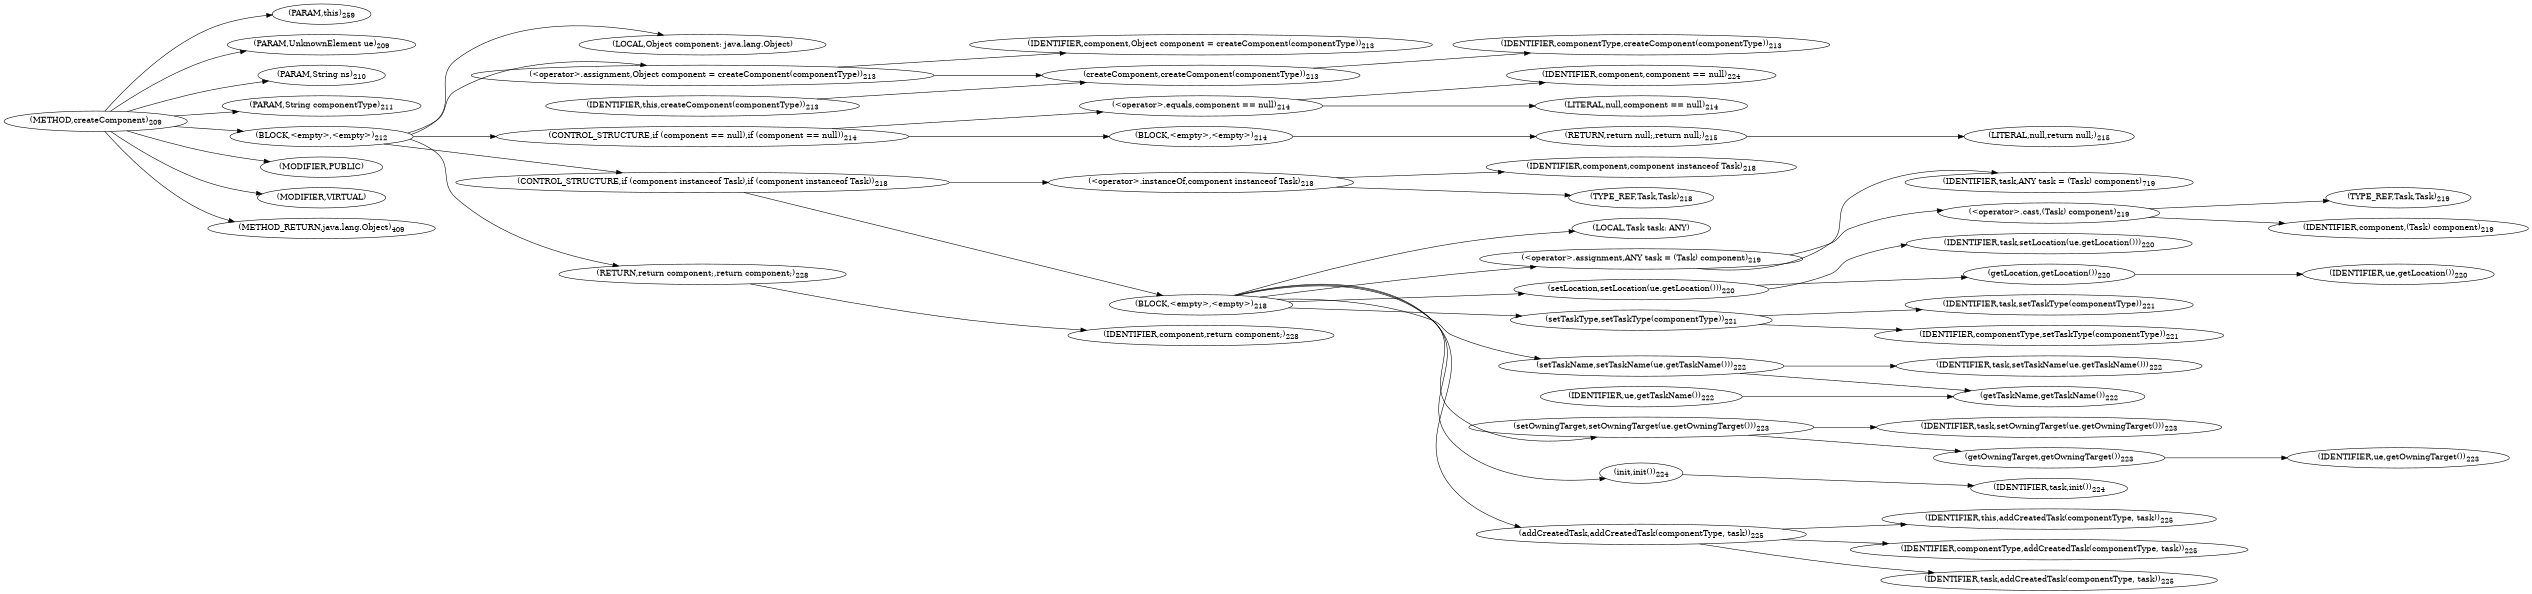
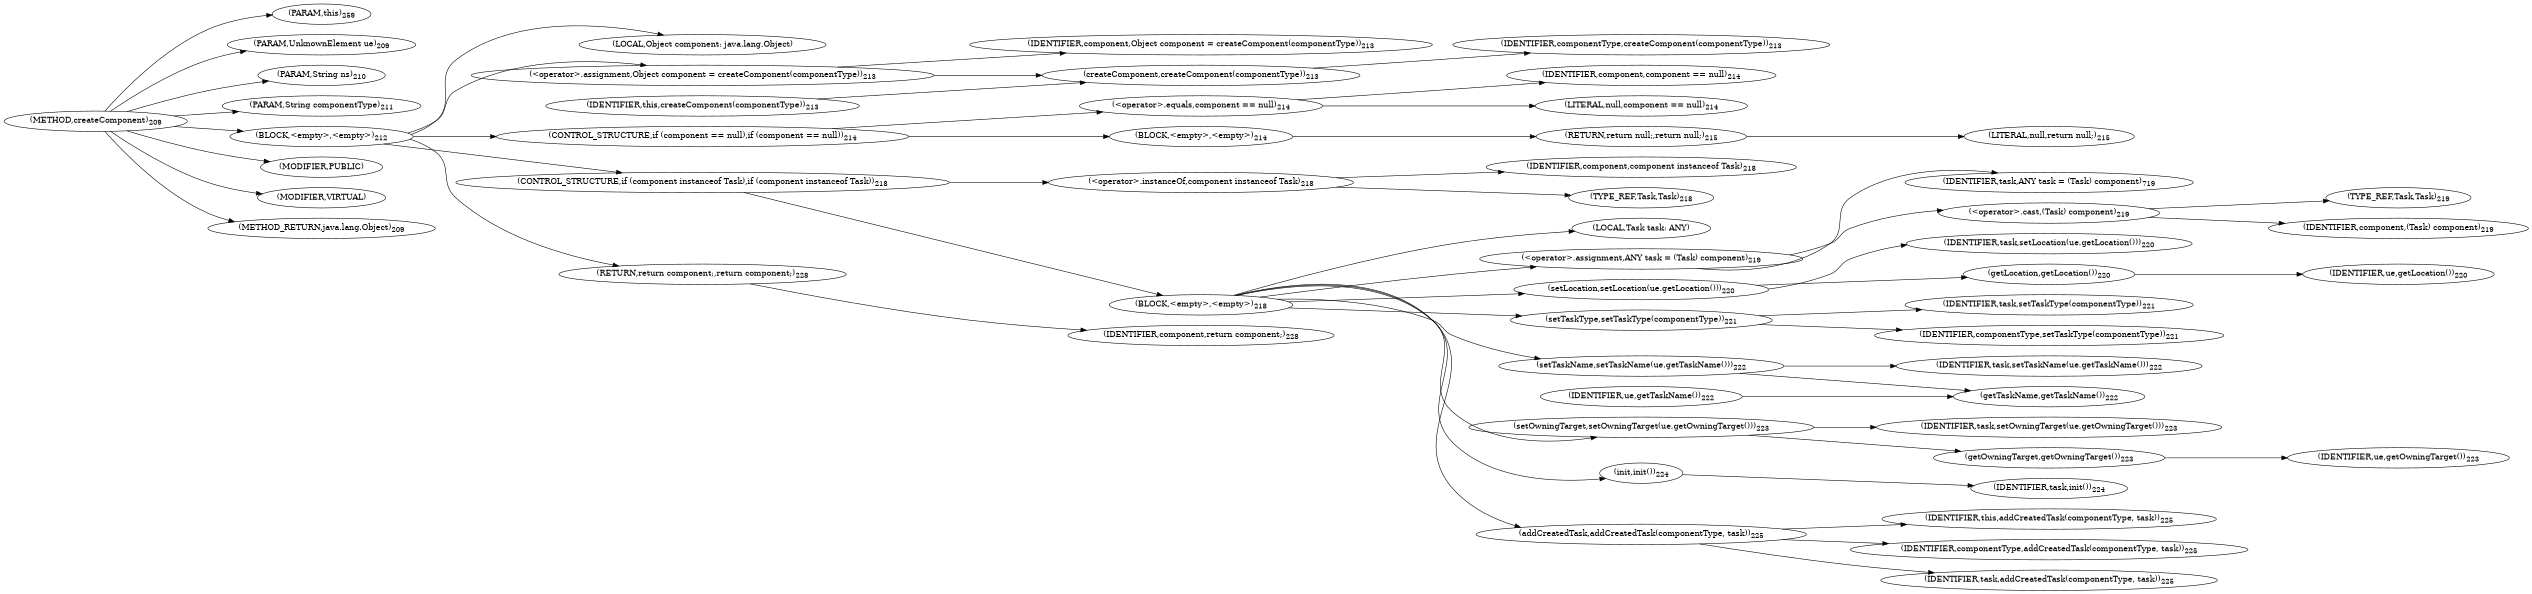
  digraph {
    rankdir=LR
    n1 [label=<(METHOD,createComponent)<SUB>209</SUB>>]
    n2 [label=<(PARAM,this)<SUB>259</SUB>>]
    n3 [label=<(PARAM,UnknownElement ue)<SUB>209</SUB>>]
    n4 [label=<(PARAM,String ns)<SUB>210</SUB>>]
    n5 [label=<(PARAM,String componentType)<SUB>211</SUB>>]
    n6 [label=<(BLOCK,&lt;empty&gt;,&lt;empty&gt;)<SUB>212</SUB>>]
    n7 [label=<(MODIFIER,PUBLIC)>]
    n8 [label=<(MODIFIER,VIRTUAL)>]
-   n9 [label=<(METHOD_RETURN,java.lang.Object)<SUB>409</SUB>>]
+   n9 [label=<(METHOD_RETURN,java.lang.Object)<SUB>209</SUB>>]
    n10 [label=<(LOCAL,Object component: java.lang.Object)>]
    n11 [label=<(&lt;operator&gt;.assignment,Object component = createComponent(componentType))<SUB>213</SUB>>]
    n12 [label=<(CONTROL_STRUCTURE,if (component == null),if (component == null))<SUB>214</SUB>>]
    n13 [label=<(CONTROL_STRUCTURE,if (component instanceof Task),if (component instanceof Task))<SUB>218</SUB>>]
    n14 [label=<(RETURN,return component;,return component;)<SUB>228</SUB>>]
    n15 [label=<(IDENTIFIER,component,Object component = createComponent(componentType))<SUB>213</SUB>>]
    n16 [label=<(createComponent,createComponent(componentType))<SUB>213</SUB>>]
    n17 [label=<(&lt;operator&gt;.equals,component == null)<SUB>214</SUB>>]
    n18 [label=<(BLOCK,&lt;empty&gt;,&lt;empty&gt;)<SUB>214</SUB>>]
    n19 [label=<(&lt;operator&gt;.instanceOf,component instanceof Task)<SUB>218</SUB>>]
    n20 [label=<(BLOCK,&lt;empty&gt;,&lt;empty&gt;)<SUB>218</SUB>>]
    n21 [label=<(IDENTIFIER,component,return component;)<SUB>228</SUB>>]
    n22 [label=<(IDENTIFIER,componentType,createComponent(componentType))<SUB>213</SUB>>]
    n23 [label=<(IDENTIFIER,this,createComponent(componentType))<SUB>213</SUB>>]
-   n24 [label=<(IDENTIFIER,component,component == null)<SUB>224</SUB>>]
+   n24 [label=<(IDENTIFIER,component,component == null)<SUB>214</SUB>>]
    n25 [label=<(LITERAL,null,component == null)<SUB>214</SUB>>]
    n26 [label=<(RETURN,return null;,return null;)<SUB>215</SUB>>]
    n27 [label=<(LITERAL,null,return null;)<SUB>215</SUB>>]
    n28 [label=<(IDENTIFIER,component,component instanceof Task)<SUB>218</SUB>>]
    n29 [label=<(TYPE_REF,Task,Task)<SUB>218</SUB>>]
    n30 [label=<(LOCAL,Task task: ANY)>]
    n31 [label=<(&lt;operator&gt;.assignment,ANY task = (Task) component)<SUB>219</SUB>>]
    n32 [label=<(setLocation,setLocation(ue.getLocation()))<SUB>220</SUB>>]
    n33 [label=<(setTaskType,setTaskType(componentType))<SUB>221</SUB>>]
    n34 [label=<(setTaskName,setTaskName(ue.getTaskName()))<SUB>222</SUB>>]
    n35 [label=<(setOwningTarget,setOwningTarget(ue.getOwningTarget()))<SUB>223</SUB>>]
    n36 [label=<(init,init())<SUB>224</SUB>>]
    n37 [label=<(addCreatedTask,addCreatedTask(componentType, task))<SUB>225</SUB>>]
    n38 [label=<(IDENTIFIER,task,ANY task = (Task) component)<SUB>719</SUB>>]
    n39 [label=<(&lt;operator&gt;.cast,(Task) component)<SUB>219</SUB>>]
    n40 [label=<(IDENTIFIER,task,setLocation(ue.getLocation()))<SUB>220</SUB>>]
    n41 [label=<(getLocation,getLocation())<SUB>220</SUB>>]
    n42 [label=<(IDENTIFIER,task,setTaskType(componentType))<SUB>221</SUB>>]
    n43 [label=<(IDENTIFIER,componentType,setTaskType(componentType))<SUB>221</SUB>>]
    n44 [label=<(IDENTIFIER,task,setTaskName(ue.getTaskName()))<SUB>222</SUB>>]
    n45 [label=<(getTaskName,getTaskName())<SUB>222</SUB>>]
    n46 [label=<(IDENTIFIER,task,setOwningTarget(ue.getOwningTarget()))<SUB>223</SUB>>]
    n47 [label=<(getOwningTarget,getOwningTarget())<SUB>223</SUB>>]
    n48 [label=<(IDENTIFIER,task,init())<SUB>224</SUB>>]
    n49 [label=<(IDENTIFIER,this,addCreatedTask(componentType, task))<SUB>225</SUB>>]
    n50 [label=<(IDENTIFIER,componentType,addCreatedTask(componentType, task))<SUB>225</SUB>>]
    n51 [label=<(IDENTIFIER,task,addCreatedTask(componentType, task))<SUB>225</SUB>>]
    n52 [label=<(TYPE_REF,Task,Task)<SUB>219</SUB>>]
    n53 [label=<(IDENTIFIER,component,(Task) component)<SUB>219</SUB>>]
    n54 [label=<(IDENTIFIER,ue,getLocation())<SUB>220</SUB>>]
    n55 [label=<(IDENTIFIER,ue,getTaskName())<SUB>222</SUB>>]
    n56 [label=<(IDENTIFIER,ue,getOwningTarget())<SUB>223</SUB>>]
    n1 -> n2
    n1 -> n3
    n1 -> n4
    n1 -> n5
    n1 -> n6
    n1 -> n7
    n1 -> n8
    n1 -> n9
    n6 -> n10
    n6 -> n11
    n6 -> n12
    n6 -> n13
    n6 -> n14
    n11 -> n15
    n11 -> n16
    n12 -> n17
    n12 -> n18
    n13 -> n19
    n13 -> n20
    n14 -> n21
    n16 -> n22
    n17 -> n24
    n17 -> n25
    n18 -> n26
    n19 -> n28
    n19 -> n29
    n20 -> n30
    n20 -> n31
    n20 -> n32
    n20 -> n33
    n20 -> n34
    n20 -> n35
    n20 -> n36
    n20 -> n37
    n23 -> n16
    n26 -> n27
    n31 -> n38
    n31 -> n39
    n32 -> n40
    n32 -> n41
    n33 -> n42
    n33 -> n43
    n34 -> n44
    n34 -> n45
    n35 -> n46
    n35 -> n47
    n36 -> n48
    n37 -> n49
    n37 -> n50
    n37 -> n51
    n39 -> n52
    n39 -> n53
    n41 -> n54
    n47 -> n56
    n55 -> n45
  }
